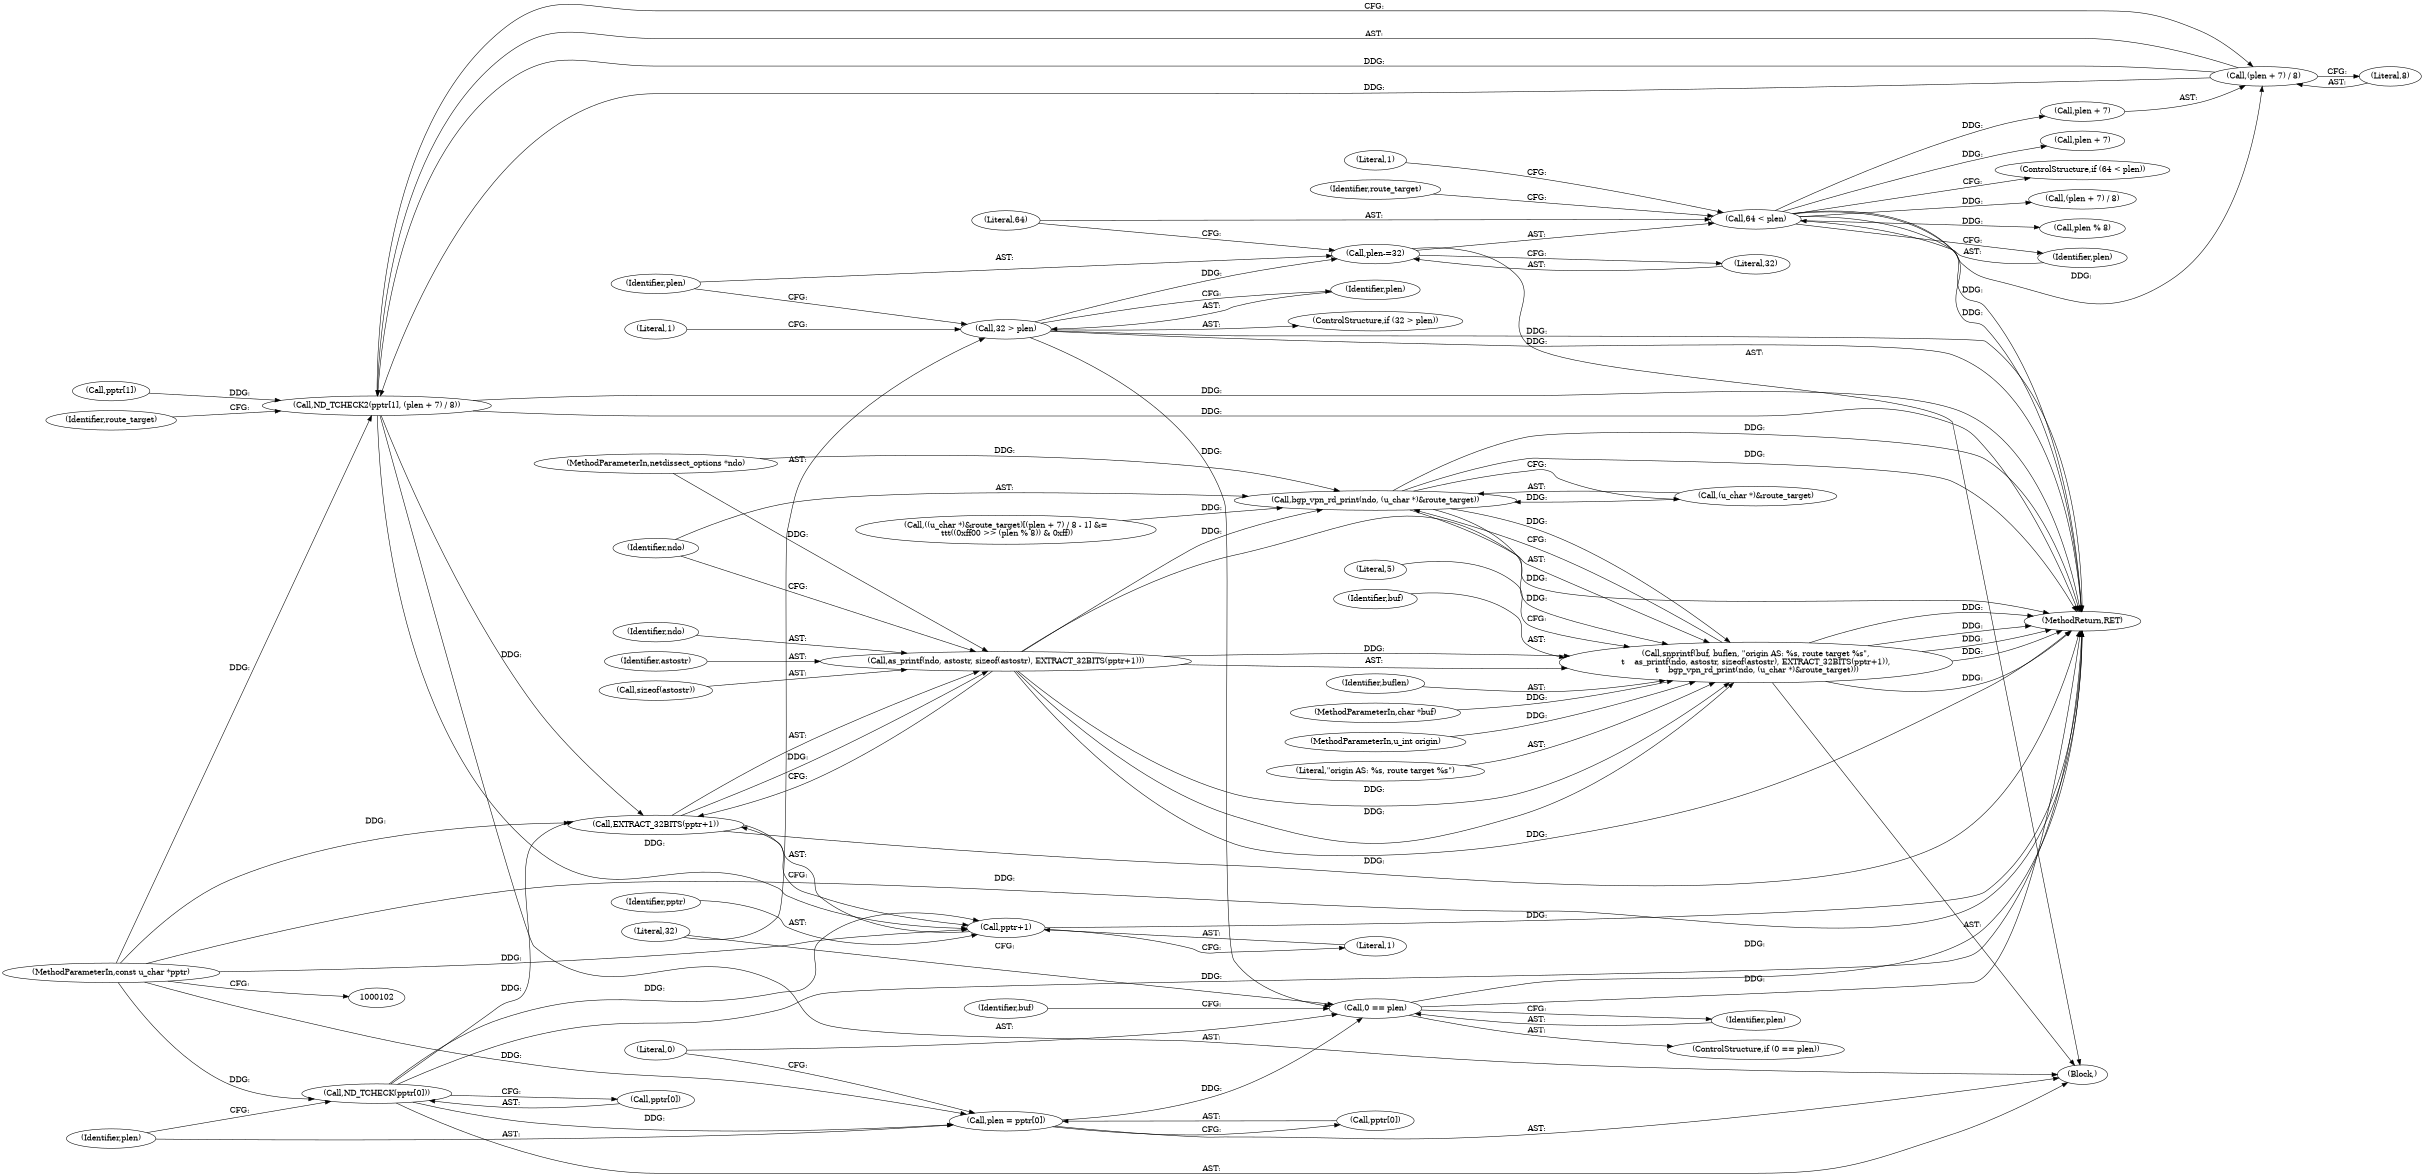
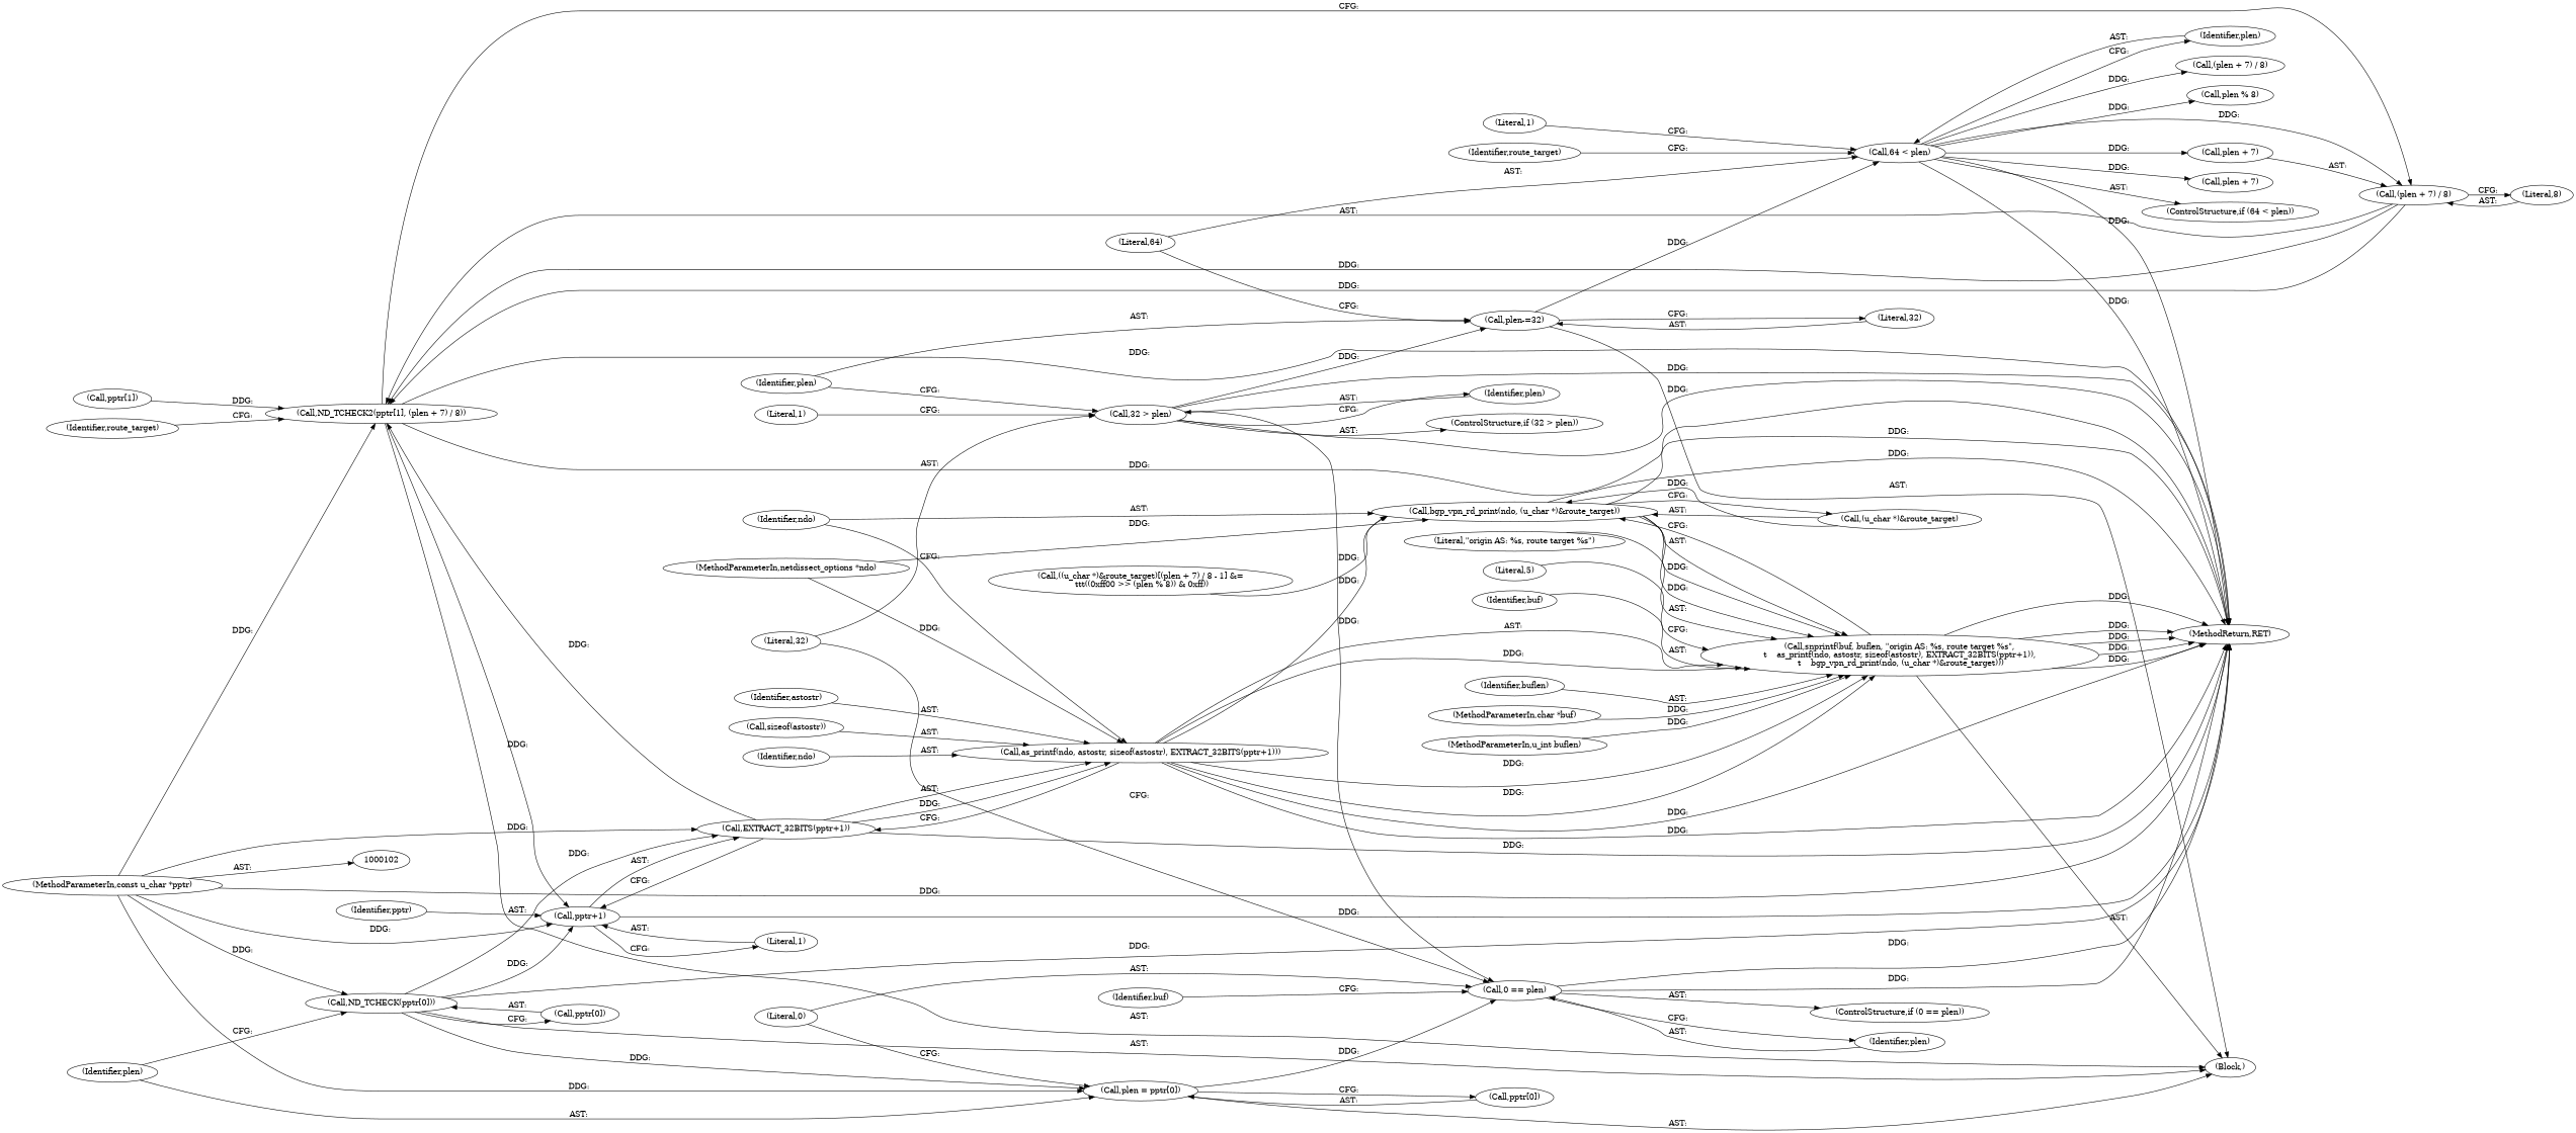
  digraph {
    rankdir=LR
    n1 [label="(Call,ND_TCHECK2(pptr[1], (plen + 7) / 8))"]
    n2 [label="(Call,(plen + 7) / 8)"]
    n3 [label="(Call,EXTRACT_32BITS(pptr+1))"]
    n4 [label="(Call,pptr+1)"]
    n5 [label="(MethodReturn,RET)"]
    n6 [label="(Block,)"]
    n7 [label="(Literal,8)"]
    n8 [label="(Call,as_printf(ndo, astostr, sizeof(astostr), EXTRACT_32BITS(pptr+1)))"]
    n9 [label="(Literal,1)"]
    n10 [label="(MethodParameterIn,const u_char *pptr)"]
    n11 [label="(Call,plen = pptr[0])"]
    n12 [label="(Call,ND_TCHECK(pptr[0]))"]
    1000102
    n14 [label="(Call,0 == plen)"]
    n15 [label="(Call,pptr[0])"]
    n16 [label="(Call,pptr[0])"]
    n17 [label="(Call,64 < plen)"]
    n18 [label="(Call,plen + 7)"]
    n19 [label="(ControlStructure,if (64 < plen))"]
    n20 [label="(Call,(plen + 7) / 8)"]
    n21 [label="(Call,plen % 8)"]
    n22 [label="(Identifier,plen)"]
    n23 [label="(Call,plen + 7)"]
    n24 [label="(Call,plen-=32)"]
    n25 [label="(Literal,32)"]
    n26 [label="(Call,32 > plen)"]
    n27 [label="(ControlStructure,if (32 > plen))"]
    n28 [label="(Identifier,plen)"]
    n29 [label="(Identifier,plen)"]
    n30 [label="(ControlStructure,if (0 == plen))"]
    n31 [label="(Call,snprintf(buf, buflen, \"origin AS: %s, route target %s\",\n\t    as_printf(ndo, astostr, sizeof(astostr), EXTRACT_32BITS(pptr+1)),\n \t    bgp_vpn_rd_print(ndo, (u_char *)&route_target)))"]
    n32 [label="(Call,bgp_vpn_rd_print(ndo, (u_char *)&route_target))"]
    n33 [label="(Call,(u_char *)&route_target)"]
    n34 [label="(Literal,0)"]
    n35 [label="(Identifier,plen)"]
    n36 [label="(Call,sizeof(astostr))"]
    n37 [label="(Identifier,ndo)"]
    n38 [label="(Call,((u_char *)&route_target)[(plen + 7) / 8 - 1] &=\n \t\t\t((0xff00 >> (plen % 8)) & 0xff))"]
    n39 [label="(Literal,32)"]
    n40 [label="(Identifier,buflen)"]
    n41 [label="(MethodParameterIn,netdissect_options *ndo)"]
    n42 [label="(Literal,1)"]
    n43 [label="(Identifier,route_target)"]
    n44 [label="(Identifier,plen)"]
    n45 [label="(MethodParameterIn,char *buf)"]
-   n46 [label="(MethodParameterIn,u_int origin)"]
+   n46 [label="(MethodParameterIn,u_int buflen)"]
    n47 [label="(Literal,\"origin AS: %s, route target %s\")"]
    n48 [label="(Literal,5)"]
    n49 [label="(Identifier,astostr)"]
    n50 [label="(Identifier,buf)"]
    n51 [label="(Literal,1)"]
    n52 [label="(Identifier,pptr)"]
    n53 [label="(Identifier,route_target)"]
    n54 [label="(Literal,64)"]
    n55 [label="(Identifier,ndo)"]
    n56 [label="(Call,pptr[1])"]
    n57 [label="(Identifier,buf)"]
    n1 -> n2 [label="CFG: "]
-   n1 -> n3 [label="DDG: "]
+   n3 -> n1 [label="DDG: "]
    n1 -> n4 [label="DDG: "]
    n1 -> n5 [label="DDG: "]
    n1 -> n5 [label="DDG: "]
    n1 -> n6 [label="AST: "]
    n2 -> n1 [label="AST: "]
    n2 -> n1 [label="DDG: "]
    n2 -> n1 [label="DDG: "]
    n2 -> n7 [label="CFG: "]
    n3 -> n4 [label="CFG: "]
    n3 -> n5 [label="DDG: "]
    n3 -> n8 [label="AST: "]
    n3 -> n8 [label="DDG: "]
    n4 -> n3 [label="AST: "]
    n4 -> n5 [label="DDG: "]
    n4 -> n9 [label="CFG: "]
    n7 -> n2 [label="AST: "]
    n8 -> n3 [label="CFG: "]
    n8 -> n5 [label="DDG: "]
    n8 -> n5 [label="DDG: "]
    n8 -> n31 [label="AST: "]
    n8 -> n31 [label="DDG: "]
    n8 -> n31 [label="DDG: "]
    n8 -> n31 [label="DDG: "]
    n8 -> n32 [label="DDG: "]
    n9 -> n4 [label="AST: "]
    n10 -> n1 [label="DDG: "]
    n10 -> n3 [label="DDG: "]
    n10 -> n4 [label="DDG: "]
    n10 -> n5 [label="DDG: "]
    n10 -> n11 [label="DDG: "]
    n10 -> n12 [label="DDG: "]
-   n10 -> 1000102 [label="CFG: "]
+   n10 -> 1000102 [label="AST: "]
    n11 -> n6 [label="AST: "]
    n11 -> n14 [label="DDG: "]
    n11 -> n15 [label="CFG: "]
    n12 -> n3 [label="DDG: "]
    n12 -> n4 [label="DDG: "]
    n12 -> n5 [label="DDG: "]
    n12 -> n6 [label="AST: "]
    n12 -> n11 [label="DDG: "]
    n12 -> n16 [label="CFG: "]
    n14 -> n5 [label="DDG: "]
    n14 -> n5 [label="DDG: "]
    n14 -> n29 [label="CFG: "]
    n14 -> n30 [label="AST: "]
    n15 -> n11 [label="AST: "]
    n16 -> n12 [label="AST: "]
    n17 -> n2 [label="DDG: "]
    n17 -> n5 [label="DDG: "]
    n17 -> n5 [label="DDG: "]
    n17 -> n18 [label="DDG: "]
-   n17 -> n19 [label="CFG: "]
+   n17 -> n19 [label="AST: "]
    n17 -> n20 [label="DDG: "]
    n17 -> n21 [label="DDG: "]
    n17 -> n22 [label="CFG: "]
    n17 -> n23 [label="DDG: "]
    n18 -> n2 [label="AST: "]
    n22 -> n17 [label="AST: "]
    n24 -> n6 [label="AST: "]
-   n24 -> n17 [label="AST: "]
+   n24 -> n17 [label="DDG: "]
    n24 -> n25 [label="CFG: "]
    n25 -> n24 [label="AST: "]
    n26 -> n5 [label="DDG: "]
    n26 -> n5 [label="DDG: "]
    n26 -> n14 [label="DDG: "]
    n26 -> n24 [label="DDG: "]
    n26 -> n27 [label="AST: "]
    n26 -> n28 [label="CFG: "]
    n28 -> n26 [label="AST: "]
    n29 -> n14 [label="AST: "]
    n31 -> n5 [label="DDG: "]
    n31 -> n5 [label="DDG: "]
    n31 -> n5 [label="DDG: "]
    n31 -> n5 [label="DDG: "]
    n31 -> n5 [label="DDG: "]
    n31 -> n6 [label="AST: "]
    n31 -> n32 [label="CFG: "]
    n32 -> n5 [label="DDG: "]
    n32 -> n5 [label="DDG: "]
    n32 -> n31 [label="AST: "]
    n32 -> n31 [label="DDG: "]
    n32 -> n31 [label="DDG: "]
    n32 -> n33 [label="CFG: "]
    n33 -> n32 [label="AST: "]
    n33 -> n32 [label="DDG: "]
    n34 -> n11 [label="CFG: "]
    n34 -> n14 [label="AST: "]
    n35 -> n24 [label="AST: "]
    n35 -> n26 [label="CFG: "]
    n36 -> n8 [label="AST: "]
    n37 -> n8 [label="AST: "]
    n38 -> n32 [label="DDG: "]
    n39 -> n14 [label="CFG: "]
    n39 -> n26 [label="AST: "]
    n40 -> n31 [label="AST: "]
    n41 -> n8 [label="DDG: "]
    n41 -> n32 [label="DDG: "]
    n42 -> n17 [label="CFG: "]
    n43 -> n1 [label="CFG: "]
    n44 -> n11 [label="AST: "]
    n44 -> n12 [label="CFG: "]
    n45 -> n31 [label="DDG: "]
    n46 -> n31 [label="DDG: "]
    n47 -> n31 [label="AST: "]
    n48 -> n31 [label="CFG: "]
    n49 -> n8 [label="AST: "]
    n50 -> n31 [label="AST: "]
    n51 -> n26 [label="CFG: "]
    n52 -> n4 [label="AST: "]
    n53 -> n17 [label="CFG: "]
    n54 -> n17 [label="AST: "]
    n54 -> n24 [label="CFG: "]
    n55 -> n8 [label="CFG: "]
    n55 -> n32 [label="AST: "]
    n56 -> n1 [label="DDG: "]
    n57 -> n14 [label="CFG: "]
  }
